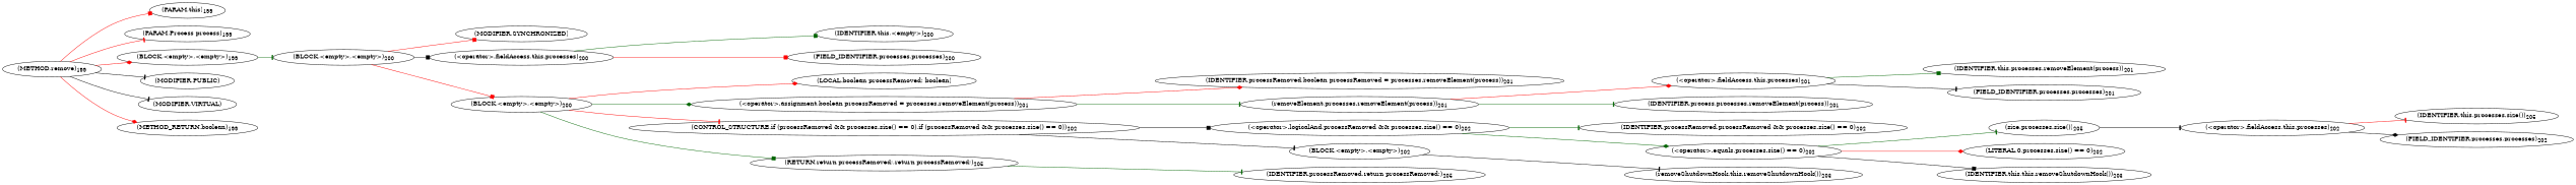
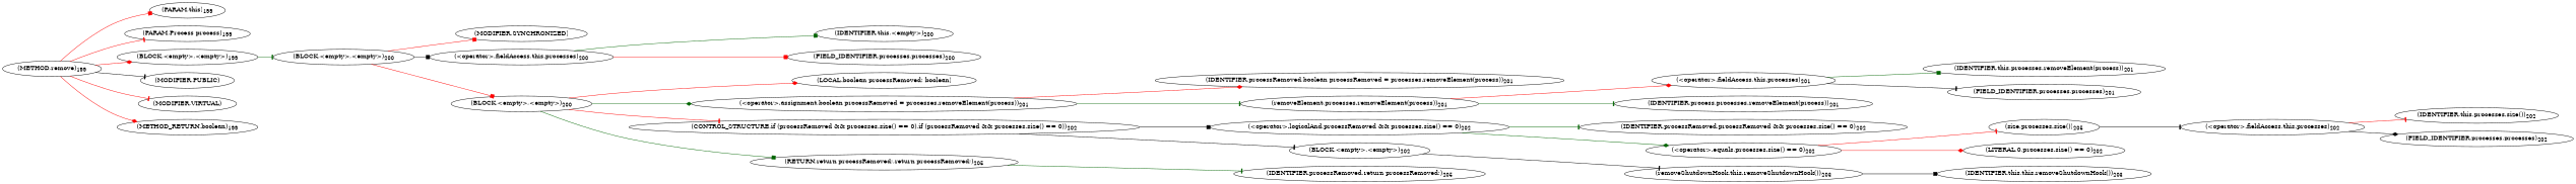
  digraph {
    rankdir=LR
    edge [arrowhead=tee color=red]
    n1 [label=<(METHOD,remove)<SUB>199</SUB>>]
    n2 [label=<(PARAM,this)<SUB>199</SUB>>]
    n3 [label=<(PARAM,Process process)<SUB>199</SUB>>]
    n4 [label=<(BLOCK,&lt;empty&gt;,&lt;empty&gt;)<SUB>199</SUB>>]
    n5 [label=<(MODIFIER,PUBLIC)>]
    n6 [label=<(MODIFIER,VIRTUAL)>]
    n7 [label=<(METHOD_RETURN,boolean)<SUB>199</SUB>>]
    n8 [label=<(BLOCK,&lt;empty&gt;,&lt;empty&gt;)<SUB>200</SUB>>]
    n9 [label=<(MODIFIER,SYNCHRONIZED)>]
    n10 [label=<(&lt;operator&gt;.fieldAccess,this.processes)<SUB>200</SUB>>]
    n11 [label=<(BLOCK,&lt;empty&gt;,&lt;empty&gt;)<SUB>200</SUB>>]
    n12 [label=<(IDENTIFIER,this,&lt;empty&gt;)<SUB>200</SUB>>]
    n13 [label=<(FIELD_IDENTIFIER,processes,processes)<SUB>200</SUB>>]
    n14 [label=<(LOCAL,boolean processRemoved: boolean)>]
    n15 [label=<(&lt;operator&gt;.assignment,boolean processRemoved = processes.removeElement(process))<SUB>201</SUB>>]
    n16 [label=<(CONTROL_STRUCTURE,if (processRemoved &amp;&amp; processes.size() == 0),if (processRemoved &amp;&amp; processes.size() == 0))<SUB>202</SUB>>]
    n17 [label=<(RETURN,return processRemoved;,return processRemoved;)<SUB>205</SUB>>]
    n18 [label=<(IDENTIFIER,processRemoved,boolean processRemoved = processes.removeElement(process))<SUB>201</SUB>>]
    n19 [label=<(removeElement,processes.removeElement(process))<SUB>201</SUB>>]
    n20 [label=<(&lt;operator&gt;.logicalAnd,processRemoved &amp;&amp; processes.size() == 0)<SUB>202</SUB>>]
    n21 [label=<(BLOCK,&lt;empty&gt;,&lt;empty&gt;)<SUB>202</SUB>>]
    n22 [label=<(IDENTIFIER,processRemoved,return processRemoved;)<SUB>205</SUB>>]
    n23 [label=<(&lt;operator&gt;.fieldAccess,this.processes)<SUB>201</SUB>>]
    n24 [label=<(IDENTIFIER,process,processes.removeElement(process))<SUB>201</SUB>>]
    n25 [label=<(IDENTIFIER,this,processes.removeElement(process))<SUB>201</SUB>>]
    n26 [label=<(FIELD_IDENTIFIER,processes,processes)<SUB>201</SUB>>]
    n27 [label=<(IDENTIFIER,processRemoved,processRemoved &amp;&amp; processes.size() == 0)<SUB>202</SUB>>]
    n28 [label=<(&lt;operator&gt;.equals,processes.size() == 0)<SUB>202</SUB>>]
    n29 [label=<(removeShutdownHook,this.removeShutdownHook())<SUB>203</SUB>>]
    n30 [label=<(size,processes.size())<SUB>205</SUB>>]
    n31 [label=<(LITERAL,0,processes.size() == 0)<SUB>202</SUB>>]
    n32 [label=<(&lt;operator&gt;.fieldAccess,this.processes)<SUB>202</SUB>>]
-   n33 [label=<(IDENTIFIER,this,processes.size())<SUB>205</SUB>>]
+   n33 [label=<(IDENTIFIER,this,processes.size())<SUB>202</SUB>>]
    n34 [label=<(FIELD_IDENTIFIER,processes,processes)<SUB>202</SUB>>]
    n35 [label=<(IDENTIFIER,this,this.removeShutdownHook())<SUB>203</SUB>>]
    n1 -> n2 [arrowhead=box]
    n1 -> n3
    n1 -> n4 [arrowhead=diamond]
    n1 -> n5 [color=black]
-   n1 -> n6 [color=black]
+   n1 -> n6
    n1 -> n7 [arrowhead=diamond]
    n4 -> n8 [color=darkgreen]
    n8 -> n9 [arrowhead=box]
    n8 -> n10 [arrowhead=box color=black]
    n8 -> n11 [arrowhead=box]
    n10 -> n12 [arrowhead=box color=darkgreen]
    n10 -> n13 [arrowhead=box]
    n11 -> n14 [arrowhead=diamond]
    n11 -> n15 [arrowhead=diamond color=darkgreen]
    n11 -> n16
    n11 -> n17 [arrowhead=box color=darkgreen]
    n15 -> n18 [arrowhead=diamond]
    n15 -> n19 [color=darkgreen]
    n16 -> n20 [arrowhead=box color=black]
    n16 -> n21 [color=black]
    n17 -> n22 [color=darkgreen]
    n19 -> n23 [arrowhead=diamond]
    n19 -> n24 [color=darkgreen]
    n20 -> n27 [color=darkgreen]
    n20 -> n28 [arrowhead=diamond color=darkgreen]
    n21 -> n29 [color=black]
    n23 -> n25 [arrowhead=box color=darkgreen]
    n23 -> n26 [color=black]
-   n28 -> n30 [color=darkgreen]
+   n28 -> n30
    n28 -> n31 [arrowhead=diamond]
-   n28 -> n35 [arrowhead=box color=black]
+   n29 -> n35 [arrowhead=box color=black]
    n30 -> n32 [color=black]
    n32 -> n33
    n32 -> n34 [arrowhead=diamond color=black]
  }
